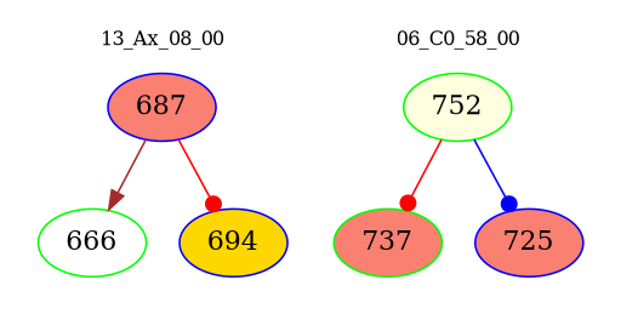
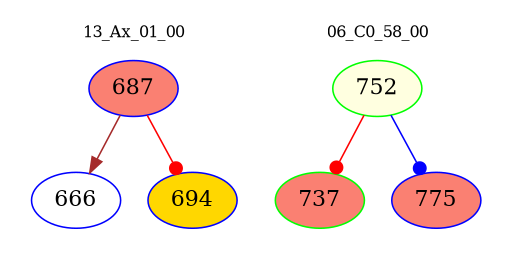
  digraph {
    fontname="DejaVu Serif"
    node [color=blue fillcolor=salmon fontname="DejaVu Serif" style=filled]
    edge [arrowhead=dot color=red fontname="DejaVu Serif"]
    n1 [label=687]
-   n2 [color=green fillcolor=white label=666]
+   n2 [fillcolor=white label=666]
    n3 [fillcolor=gold label=694]
    n4 [color=green fillcolor=lightyellow label=752]
    n5 [color=green label=737]
-   n6 [label=725]
+   n6 [label=775]
    subgraph cluster_1 {
      color=white
      fontsize=10
-     label="13_Ax_08_00"
+     label="13_Ax_01_00"
      n1
      n2
      n3
    }
    subgraph cluster_2 {
      color=white
      fontsize=10
      label="06_C0_58_00"
      n4
      n5
      n6
    }
    n1 -> n2 [arrowhead=normal color=brown]
    n1 -> n3
    n4 -> n5
    n4 -> n6 [color=blue]
  }
